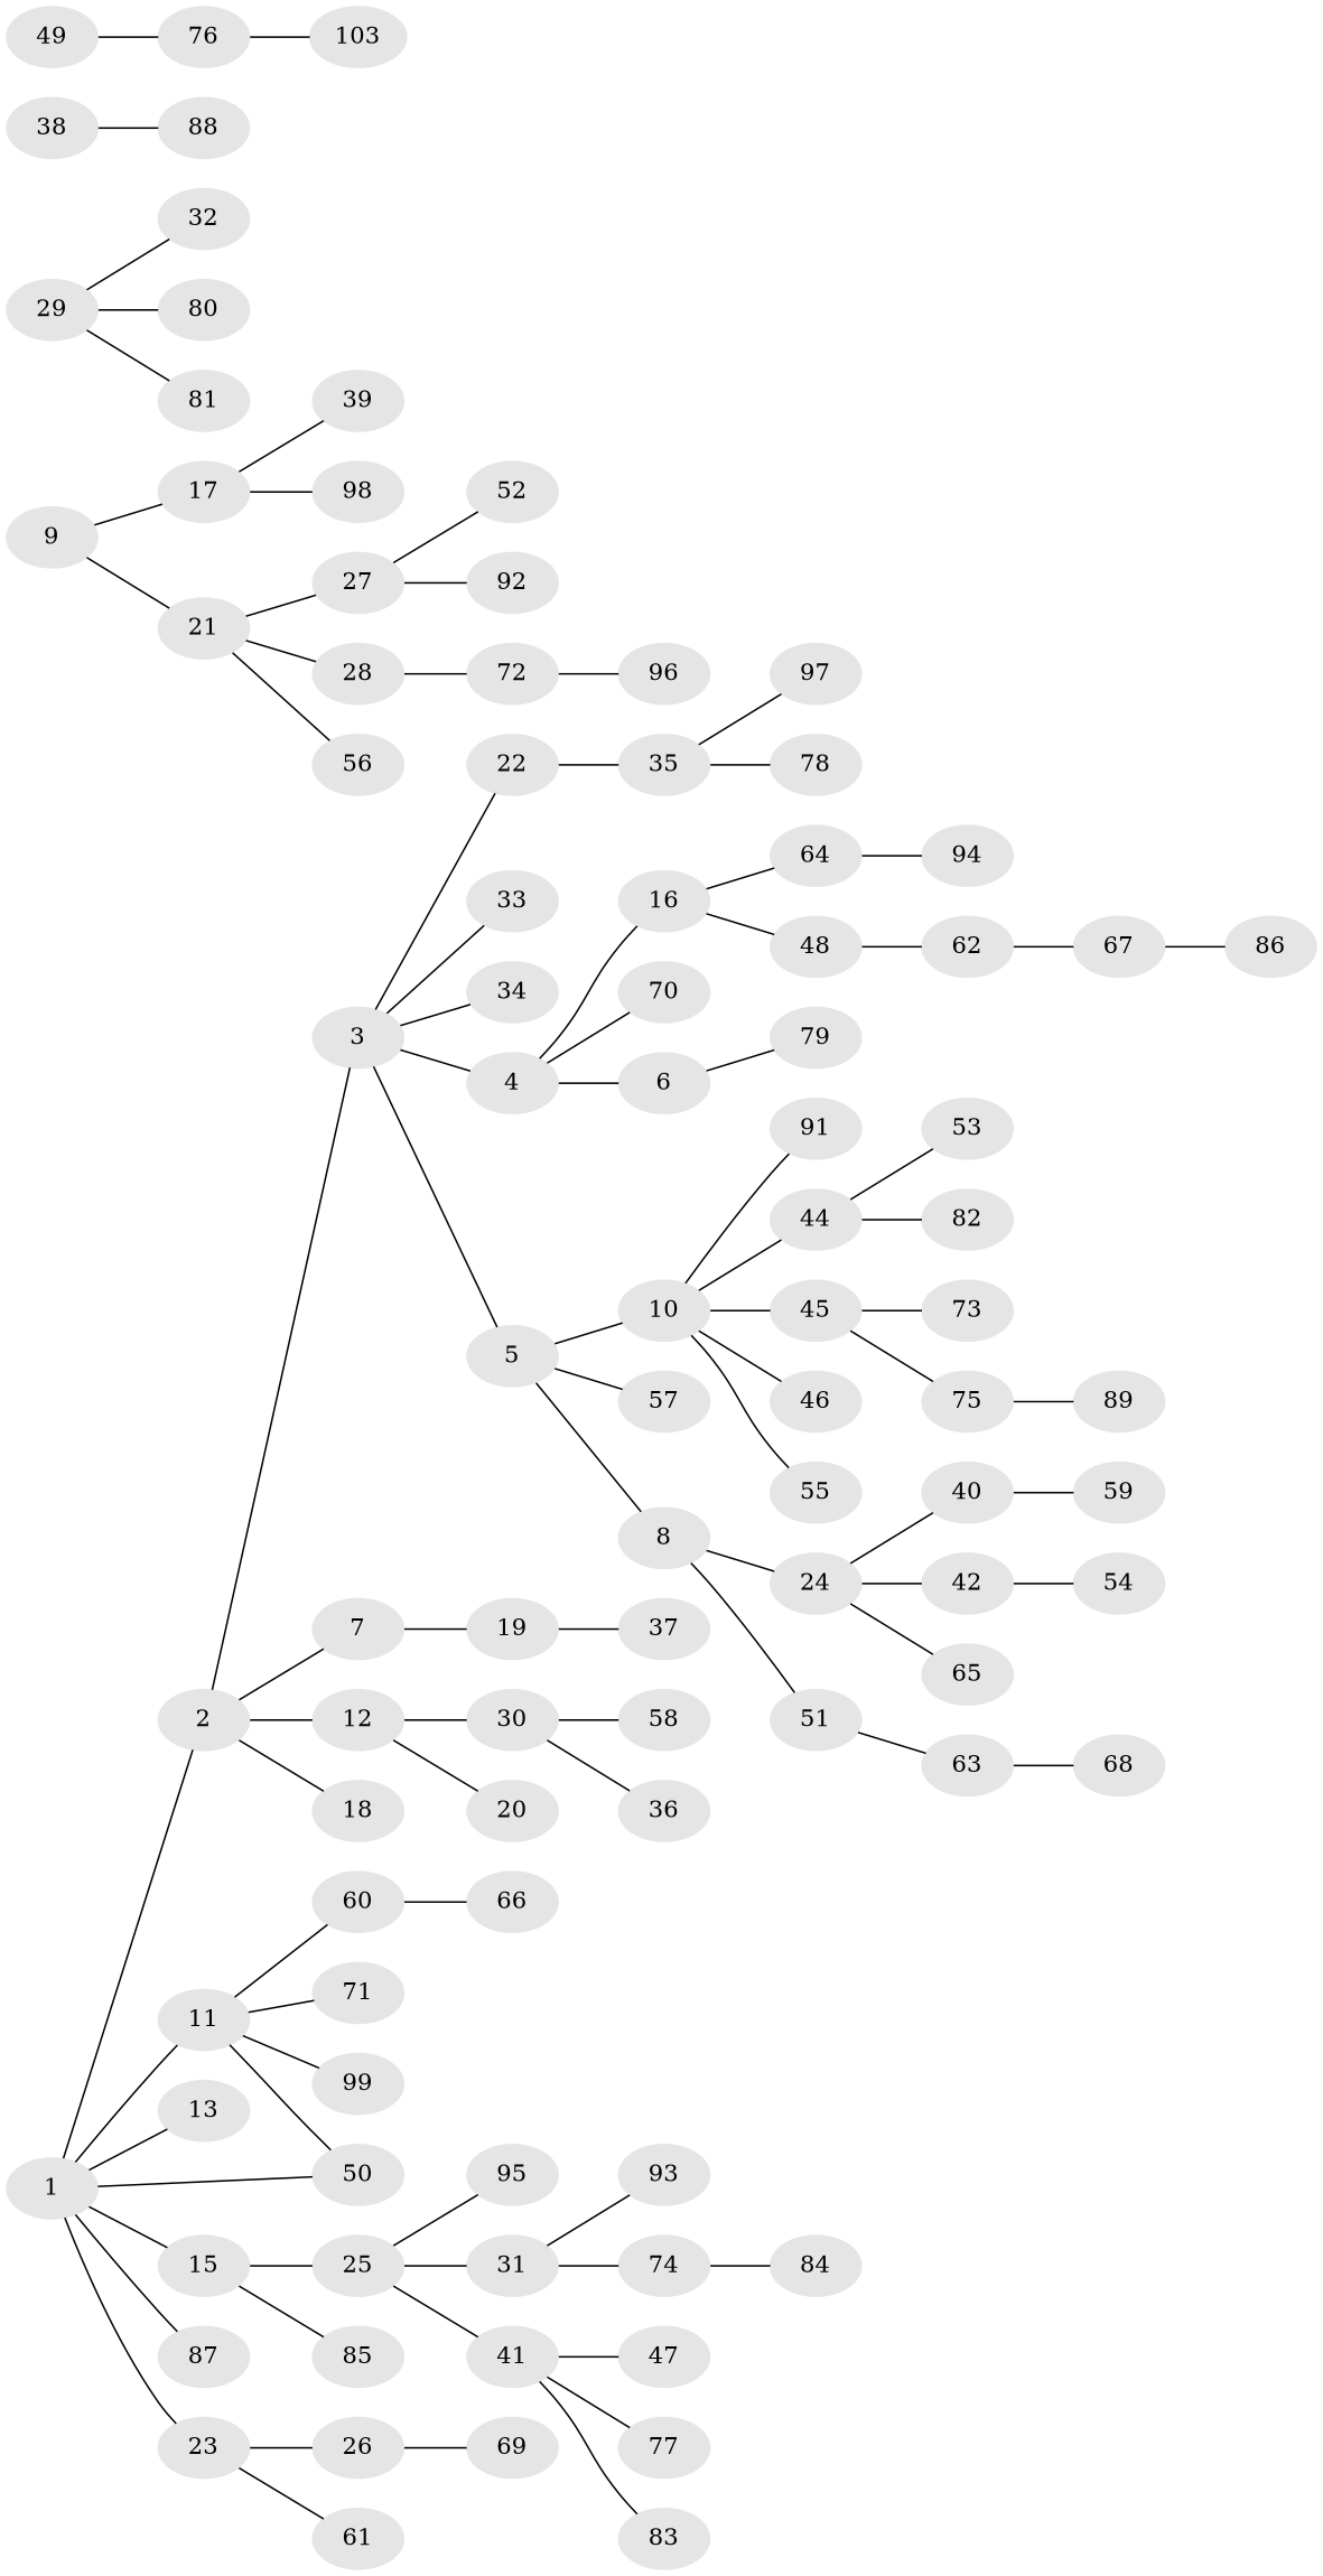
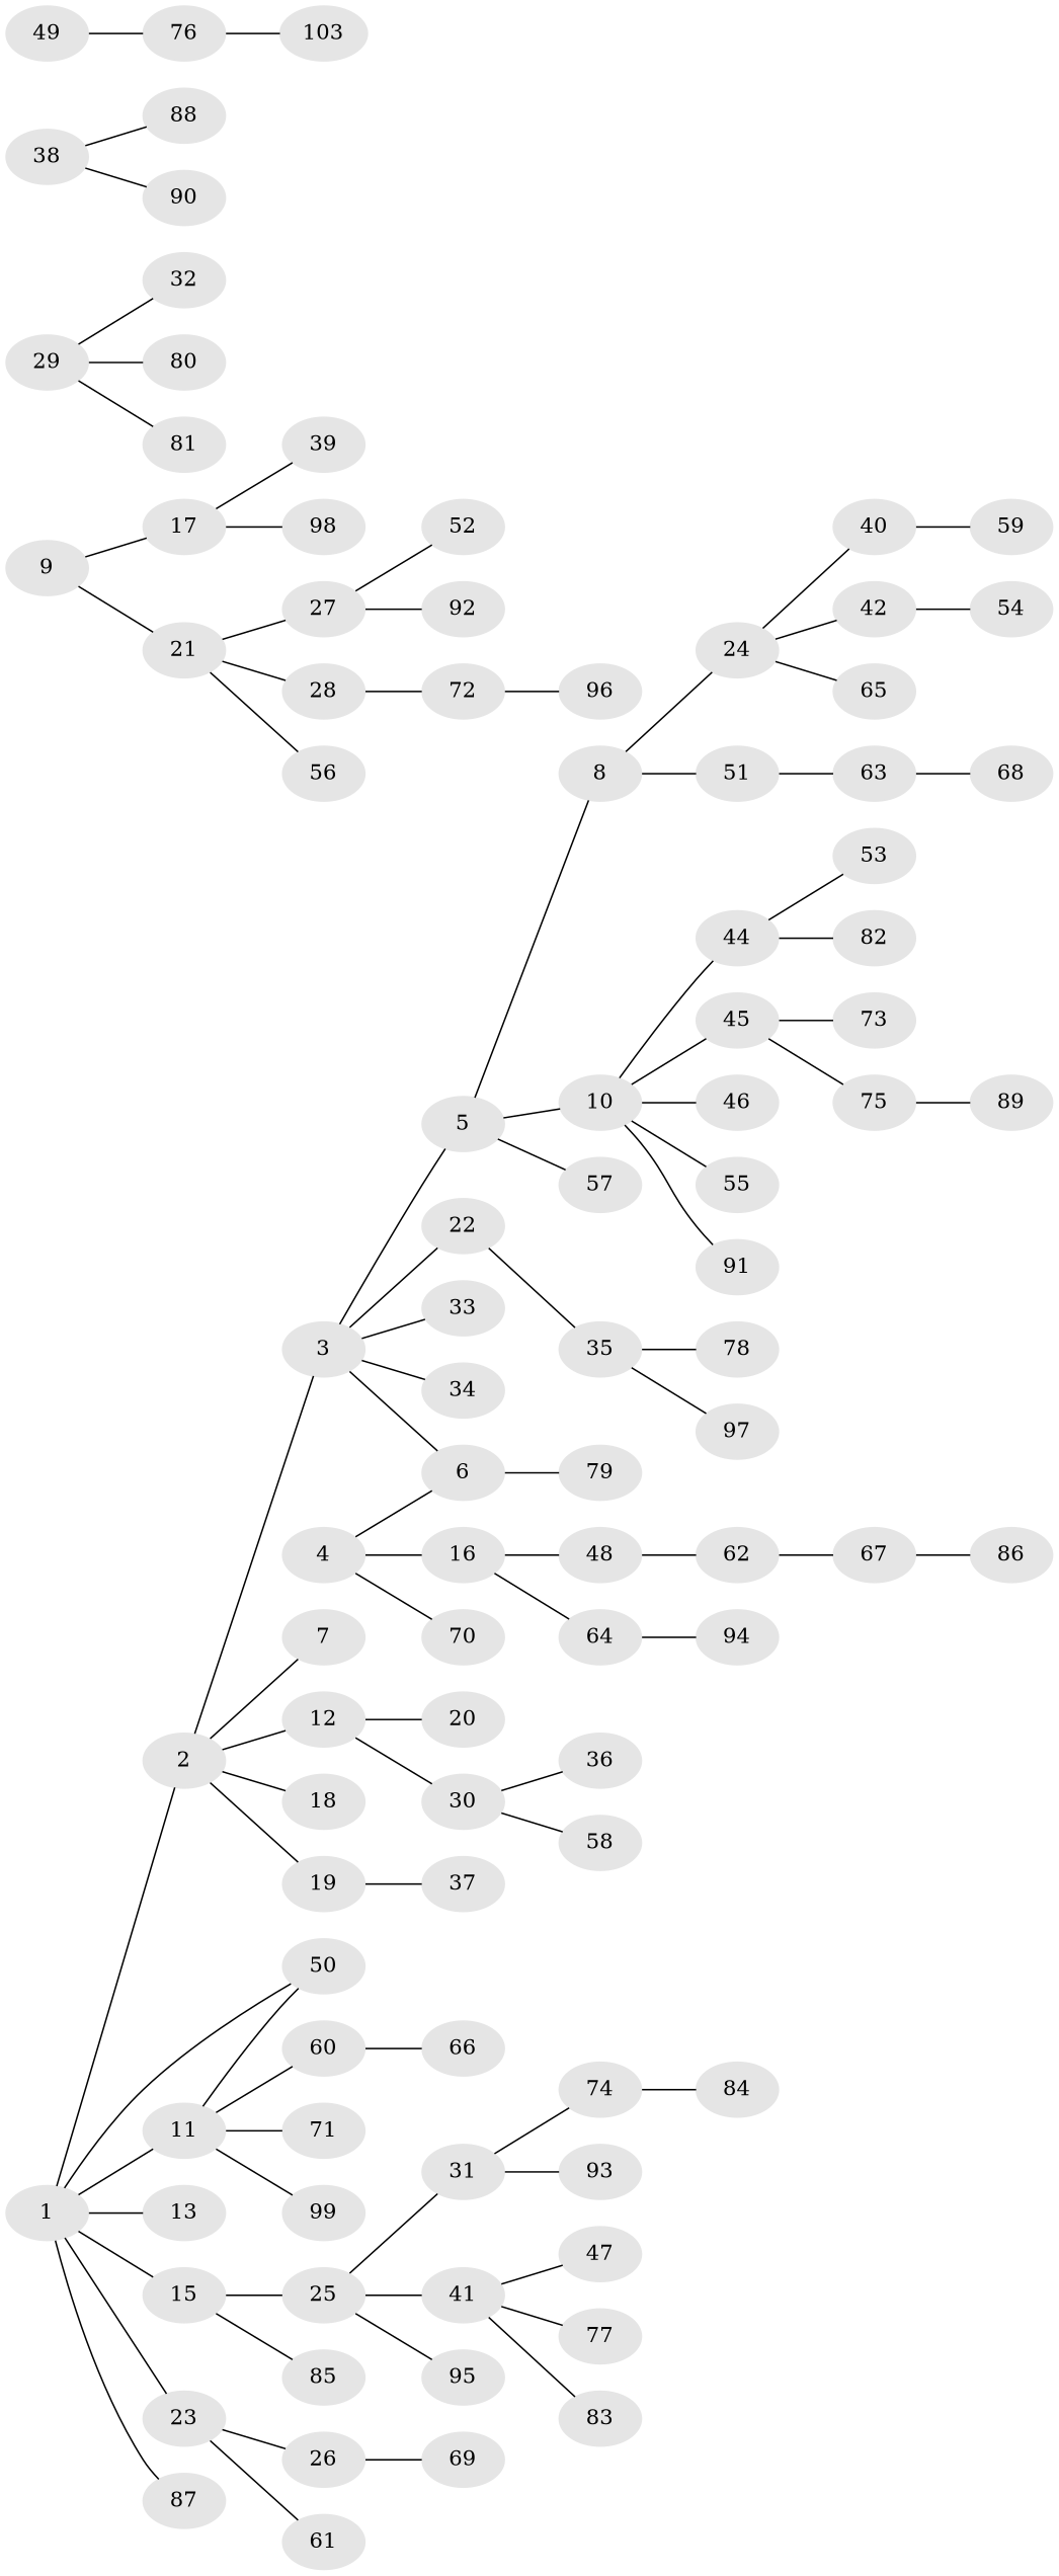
  graph {
    rankdir=LR
    node [color=gray90 style=filled]
    1
    2
    11
    13
    15
    23
    87
    50
    3
    7
    12
    18
    9
    17
    21
    60
    71
    99
    25
    85
    26
    61
    4
    5
    22
    33
    34
    19
    20
    30
    6
    16
    70
    8
    10
    57
    35
    79
    48
    64
    24
    51
    44
    45
    46
    55
    91
    37
    40
    42
    65
    63
    39
    98
    27
    28
    56
    52
    92
    29
    32
    80
    81
    53
    82
    73
    75
    66
    36
    58
    38
    88
+   90
    49
    76
    31
    41
    95
    62
    94
    72
    78
    97
    69
    59
    54
    74
    93
    47
    77
    83
    96
    84
    89
    67
    n96 [label=103]
    68
    86
    1 -- 2
    1 -- 11
    1 -- 13
    1 -- 15
    1 -- 23
    1 -- 87
    1 -- 50
    2 -- 3
    2 -- 7
    2 -- 12
    2 -- 18
    11 -- 50
    11 -- 60
    11 -- 71
    11 -- 99
    15 -- 25
    15 -- 85
    23 -- 26
    23 -- 61
-   3 -- 4
+   3 -- 6
    3 -- 5
    3 -- 22
    3 -- 33
    3 -- 34
-   7 -- 19
+   2 -- 19
    12 -- 20
    12 -- 30
    9 -- 17
    9 -- 21
    17 -- 39
    17 -- 98
    21 -- 27
    21 -- 28
    21 -- 56
    60 -- 66
    25 -- 31
    25 -- 41
    25 -- 95
    26 -- 69
    4 -- 6
    4 -- 16
    4 -- 70
    5 -- 8
    5 -- 10
    5 -- 57
    22 -- 35
    19 -- 37
    30 -- 36
    30 -- 58
    6 -- 79
    16 -- 48
    16 -- 64
    8 -- 24
    8 -- 51
    10 -- 44
    10 -- 45
    10 -- 46
    10 -- 55
    10 -- 91
    35 -- 78
    35 -- 97
    48 -- 62
    64 -- 94
    24 -- 40
    24 -- 42
    24 -- 65
    51 -- 63
    44 -- 53
    44 -- 82
    45 -- 73
    45 -- 75
    40 -- 59
    42 -- 54
    63 -- 68
    27 -- 52
    27 -- 92
    28 -- 72
    29 -- 32
    29 -- 80
    29 -- 81
    75 -- 89
    38 -- 88
+   38 -- 90
    49 -- 76
    76 -- n96
    31 -- 74
    31 -- 93
    41 -- 47
    41 -- 77
    41 -- 83
    62 -- 67
    72 -- 96
    74 -- 84
    67 -- 86
  }
